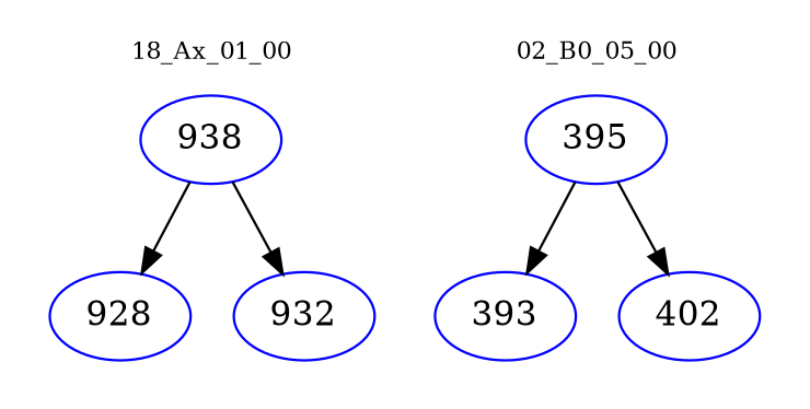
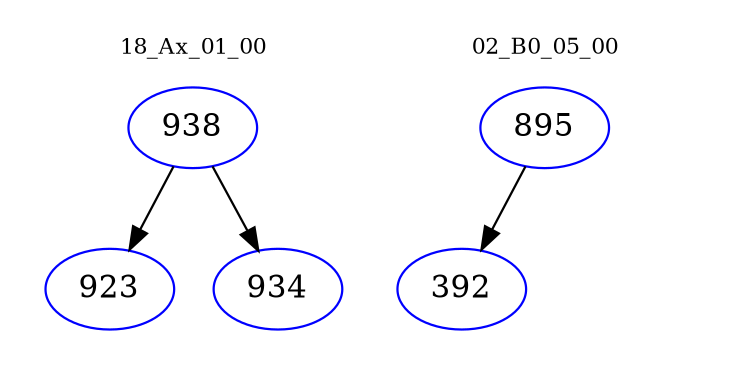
  digraph {
    node [color=blue]
    edge [color=black]
    n1 [label=938]
-   n2 [label=928]
-   n3 [label=932]
-   n4 [label=395]
-   n5 [label=393]
-   n6 [label=402]
+   n2 [label=923]
+   n3 [label=934]
+   n4 [label=895]
+   n5 [label=392]
    subgraph cluster_1 {
      color=white
      fontsize=10
      label="18_Ax_01_00"
      n1
      n2
      n3
    }
    subgraph cluster_2 {
      color=white
      fontsize=10
      label="02_B0_05_00"
      n4
      n5
-     n6
    }
    n1 -> n2
    n1 -> n3
    n4 -> n5
-   n4 -> n6
  }
